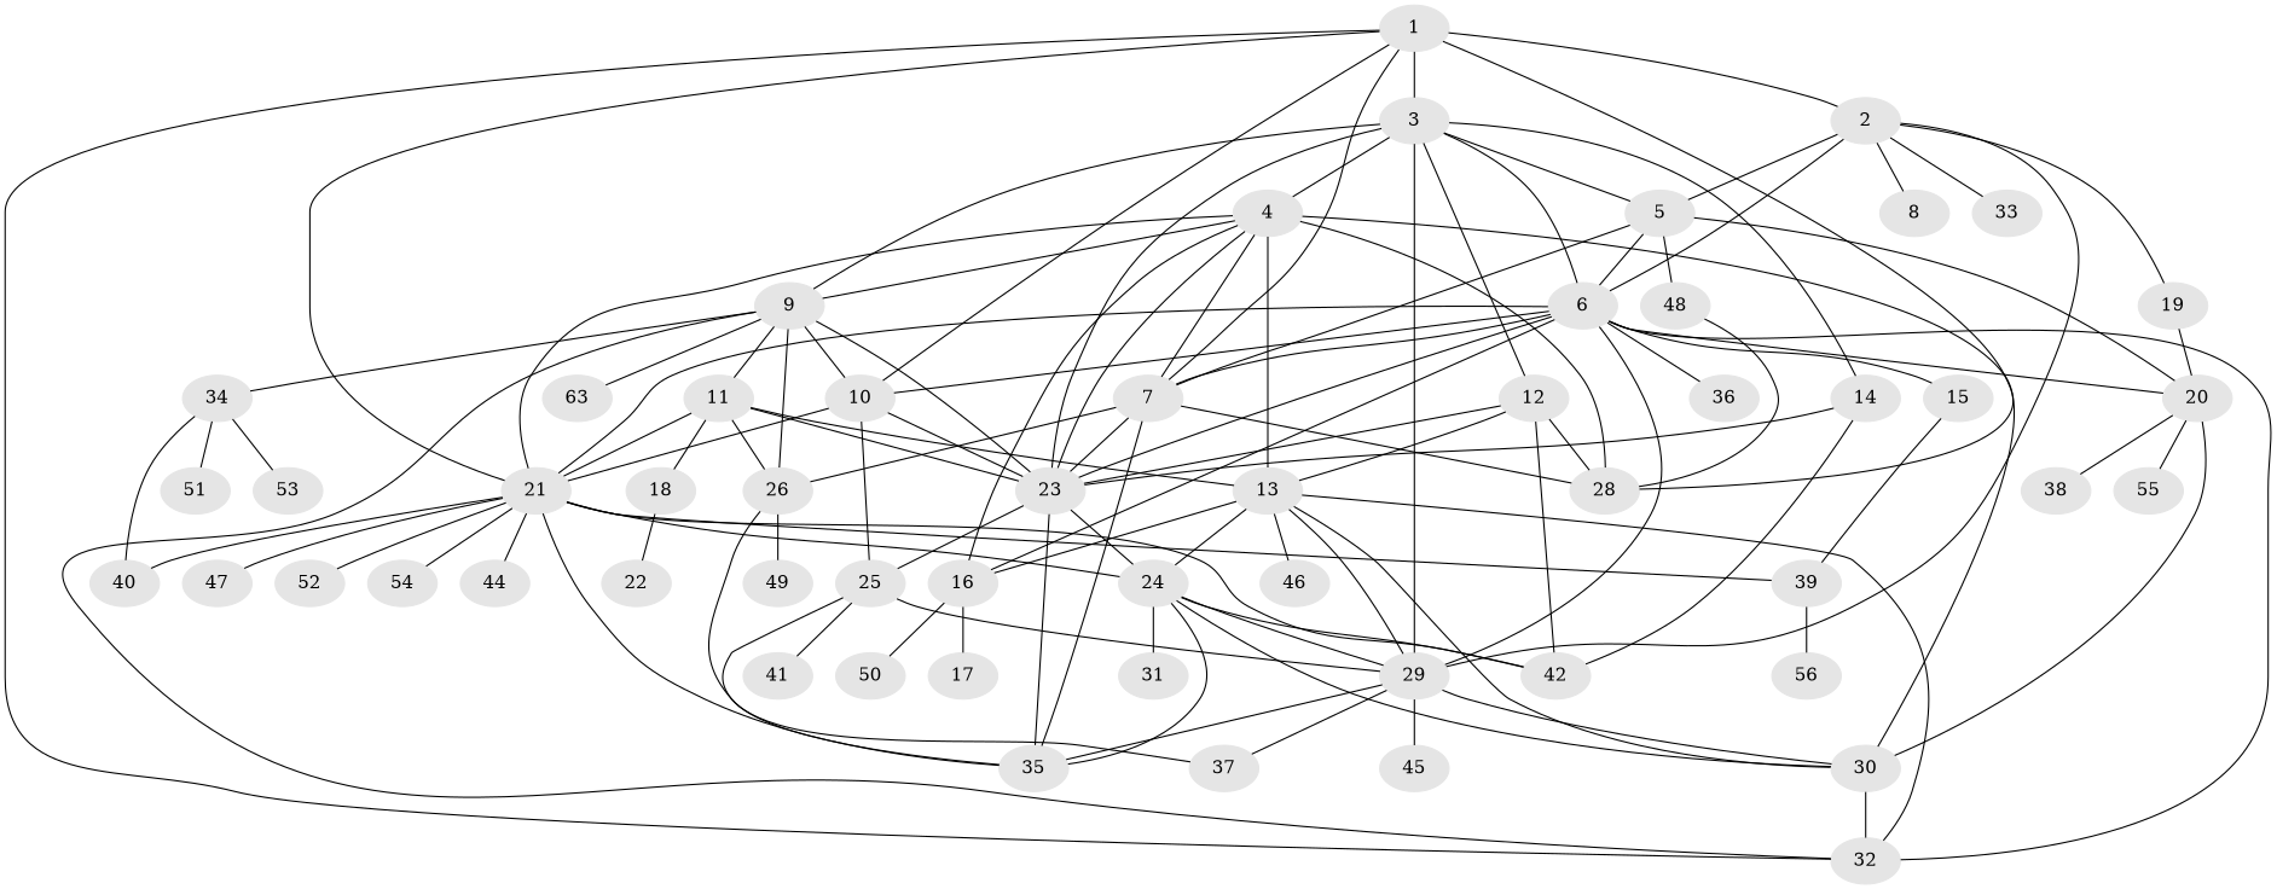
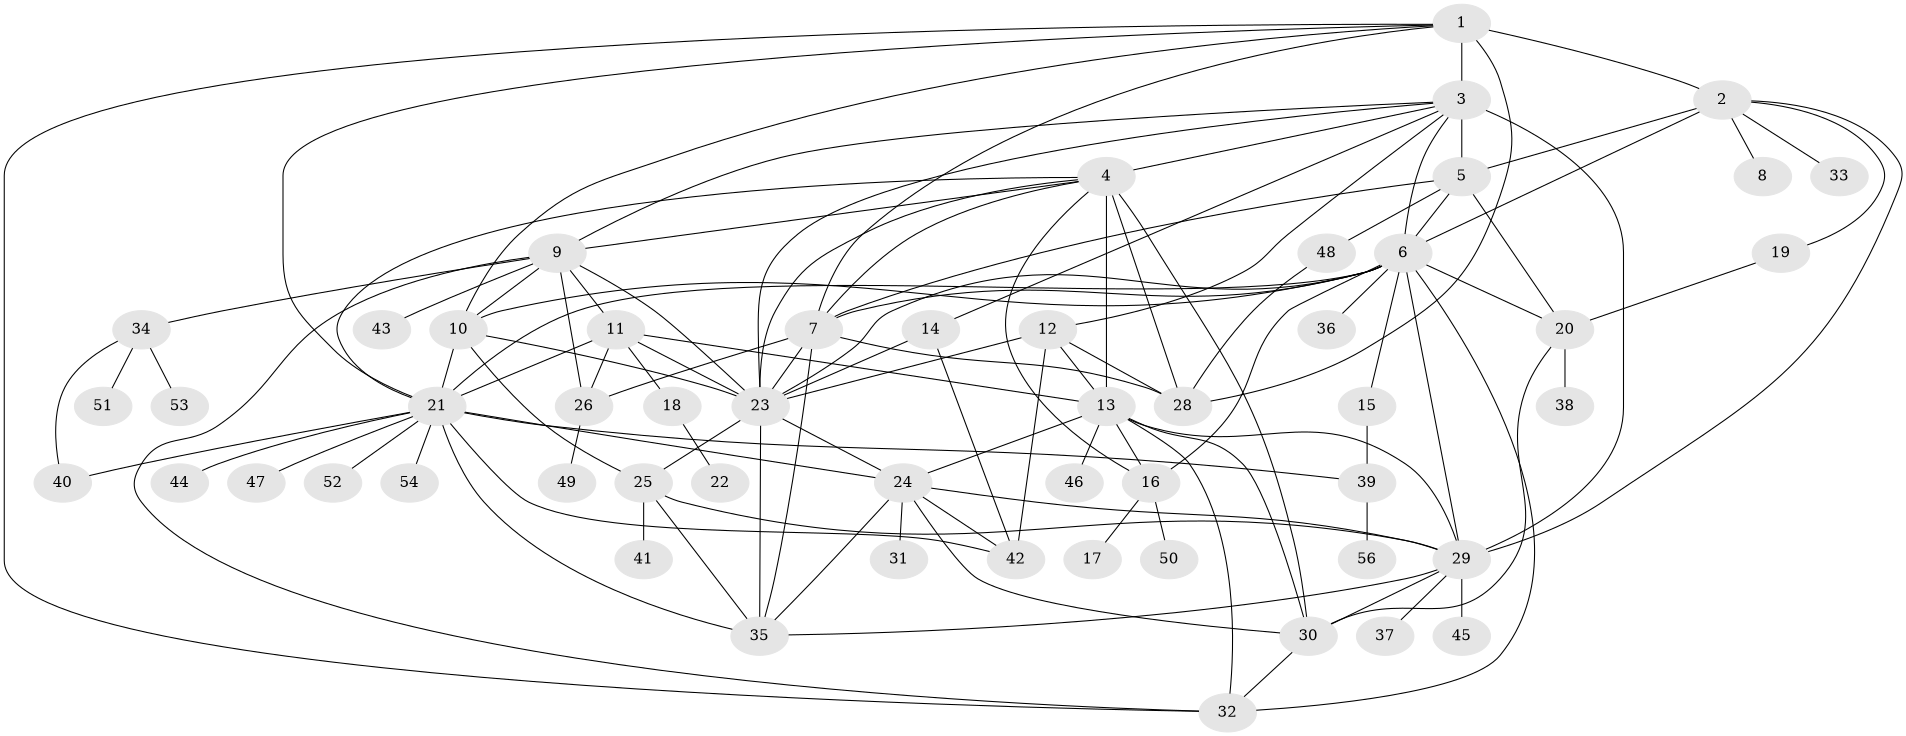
  graph {
    node [color=gray90 style=filled]
    edge [weight=1.0]
    1
    2
    3
    7
    10
    21
    28
    32
    5
    6
    8
    19
    29
    33
    4
    9
    12
    14
    23
    26
    35
    25
    42
    24
    39
    40
    44
    47
    52
    54
    20
    48
    16
    15
    36
    30
    37
    45
    13
    11
    34
-   43 [label=63]
+   43
    46
    17
    50
    38
-   55
    49
    18
    51
    53
    41
    22
    31
    56
    1 -- 2 [weight=3.0]
    1 -- 3
    1 -- 7
    1 -- 10
    1 -- 21
    1 -- 28
    1 -- 32
    2 -- 5
    2 -- 6
    2 -- 8
    2 -- 19
    2 -- 29
    2 -- 33
    3 -- 5
    3 -- 6
    3 -- 29 [weight=9.0]
    3 -- 4 [weight=2.0]
    3 -- 9
    3 -- 12 [weight=3.0]
    3 -- 14
    3 -- 23
    7 -- 28
    7 -- 23
    7 -- 26
    7 -- 35
    10 -- 21
    10 -- 23
    10 -- 25
    21 -- 35
    21 -- 42
    21 -- 24
    21 -- 39
    21 -- 40
    21 -- 44
    21 -- 47
    21 -- 52
    21 -- 54
    5 -- 7
    5 -- 6
    5 -- 20
    5 -- 48
    6 -- 7
    6 -- 10 [weight=2.0]
    6 -- 21
    6 -- 32
    6 -- 29
    6 -- 23
    6 -- 20
    6 -- 16
    6 -- 15
    6 -- 36
    19 -- 20
    29 -- 35
    29 -- 30
    29 -- 37
    29 -- 45
    4 -- 7
    4 -- 21
    4 -- 28
    4 -- 9
    4 -- 23
    4 -- 16
    4 -- 30
    4 -- 13 [weight=8.0]
    9 -- 10
    9 -- 32
    9 -- 23
    9 -- 26
    9 -- 11
    9 -- 34
    9 -- 43
    12 -- 28
    12 -- 23 [weight=4.0]
    12 -- 42
    12 -- 13
    14 -- 23
    14 -- 42
    23 -- 35 [weight=2.0]
    23 -- 25
    23 -- 24
-   26 -- 37
    26 -- 49
    25 -- 29
    25 -- 35
    25 -- 41
    24 -- 29 [weight=3.0]
    24 -- 35
    24 -- 42
    24 -- 30
    24 -- 31 [weight=2.0]
    39 -- 56
    20 -- 30 [weight=3.0]
    20 -- 38
-   20 -- 55
    48 -- 28
    16 -- 17
    16 -- 50
    15 -- 39
    30 -- 32
    13 -- 32
    13 -- 29
    13 -- 24
    13 -- 16
    13 -- 30
    13 -- 46
    11 -- 21
    11 -- 23 [weight=2.0]
    11 -- 26
    11 -- 13
    11 -- 18
    34 -- 40
    34 -- 51
    34 -- 53
    18 -- 22
  }
